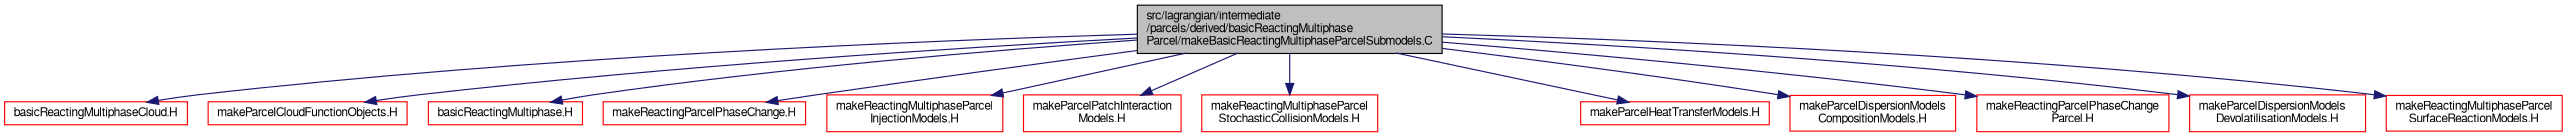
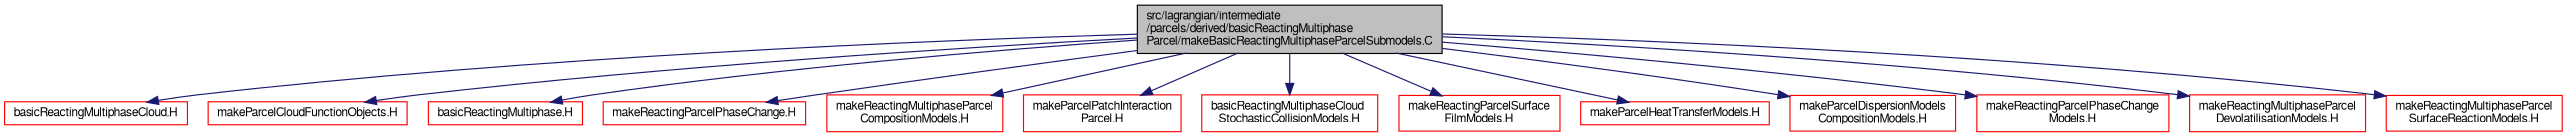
  digraph {
    node [color=red fontname=FreeSans fontsize=10 shape=record]
    edge [color=midnightblue fontname=FreeSans fontsize=10 labelfontname=FreeSans labelfontsize=10 style=solid]
    n1 [color=black fillcolor=grey75 fontcolor=black height=0.2 label="src/lagrangian/intermediate\l/parcels/derived/basicReactingMultiphase\lParcel/makeBasicReactingMultiphaseParcelSubmodels.C" style=filled width=0.4]
    n2 [height=0.2 label="basicReactingMultiphaseCloud.H" width=0.4]
    n3 [height=0.2 label="makeParcelCloudFunctionObjects.H" width=0.4]
    n4 [height=0.2 label="basicReactingMultiphase.H" width=0.4]
    n5 [height=0.2 label="makeReactingParcelPhaseChange.H" width=0.4]
-   n6 [height=0.2 label="makeReactingMultiphaseParcel\lInjectionModels.H" width=0.4]
-   n7 [height=0.2 label="makeParcelPatchInteraction\lModels.H" width=0.4]
-   n8 [height=0.2 label="makeReactingMultiphaseParcel\lStochasticCollisionModels.H" width=0.4]
+   n6 [height=0.2 label="makeReactingMultiphaseParcel\lCompositionModels.H" width=0.4]
+   n7 [height=0.2 label="makeParcelPatchInteraction\lParcel.H" width=0.4]
+   n8 [height=0.2 label="basicReactingMultiphaseCloud\lStochasticCollisionModels.H" width=0.4]
+   n9 [height=0.2 label="makeReactingParcelSurface\lFilmModels.H" width=0.4]
    n10 [height=0.2 label="makeParcelHeatTransferModels.H" width=0.4]
    n11 [height=0.2 label="makeParcelDispersionModels\lCompositionModels.H" width=0.4]
-   n12 [height=0.2 label="makeReactingParcelPhaseChange\lParcel.H" width=0.4]
-   n13 [height=0.2 label="makeParcelDispersionModels\lDevolatilisationModels.H" width=0.4]
+   n12 [height=0.2 label="makeReactingParcelPhaseChange\lModels.H" width=0.4]
+   n13 [height=0.2 label="makeReactingMultiphaseParcel\lDevolatilisationModels.H" width=0.4]
    n14 [height=0.2 label="makeReactingMultiphaseParcel\lSurfaceReactionModels.H" width=0.4]
    n1 -> n2
    n1 -> n3
    n1 -> n4
    n1 -> n5
    n1 -> n6
    n1 -> n7
    n1 -> n8
+   n1 -> n9
    n1 -> n10
    n1 -> n11
    n1 -> n12
    n1 -> n13
    n1 -> n14
  }
